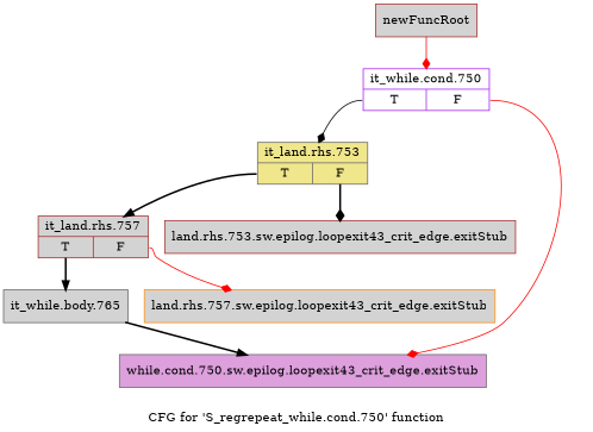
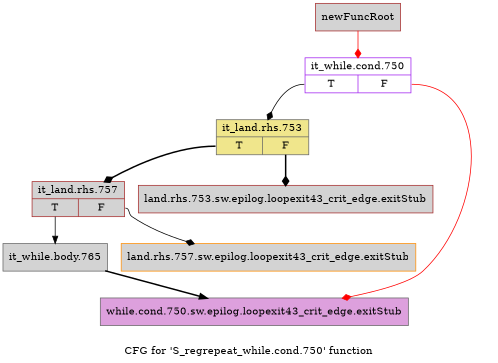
  digraph {
    label="CFG for 'S_regrepeat_while.cond.750' function"
    node [color=brown fillcolor=lightgrey shape=record style=filled]
    edge [arrowhead=diamond color=black style=solid tailport=s1]
    n1 [label="{newFuncRoot}"]
    n2 [color=purple fillcolor=white label="{it_while.cond.750|{<s0>T|<s1>F}}"]
    n3 [color=gray40 fillcolor=plum label="{while.cond.750.sw.epilog.loopexit43_crit_edge.exitStub}"]
    n4 [color=gray40 fillcolor=khaki label="{it_land.rhs.753|{<s0>T|<s1>F}}"]
    n5 [label="{land.rhs.753.sw.epilog.loopexit43_crit_edge.exitStub}"]
    n6 [label="{it_land.rhs.757|{<s0>T|<s1>F}}"]
    n7 [color=darkorange label="{land.rhs.757.sw.epilog.loopexit43_crit_edge.exitStub}"]
    n8 [color=gray40 label="{it_while.body.765}"]
    n1 -> n2 [color=red]
    n2 -> n3 [color=red]
    n2 -> n4 [tailport=s0]
    n4 -> n5 [style=bold]
-   n4 -> n6 [arrowhead=normal style=bold tailport=s0]
-   n6 -> n7 [color=red]
-   n6 -> n8 [arrowhead=normal style=bold tailport=s0]
+   n4 -> n6 [style=bold tailport=s0]
+   n6 -> n7
+   n6 -> n8 [arrowhead=normal tailport=s0]
    n8 -> n3 [arrowhead=normal style=bold]
  }
